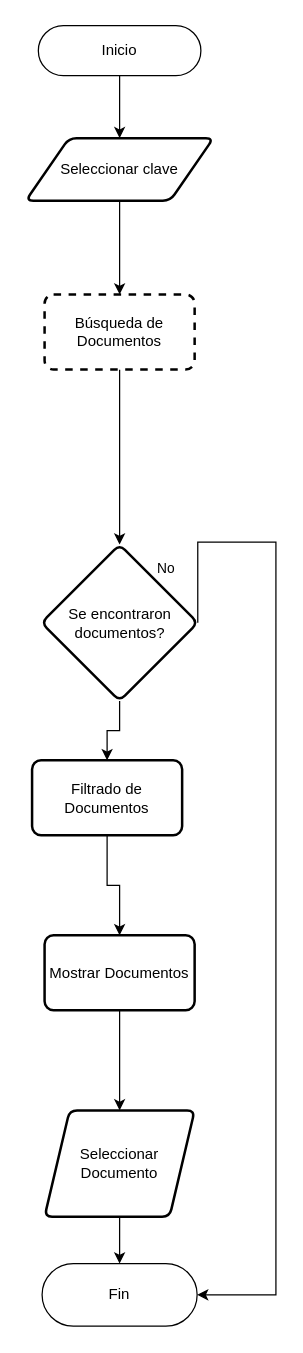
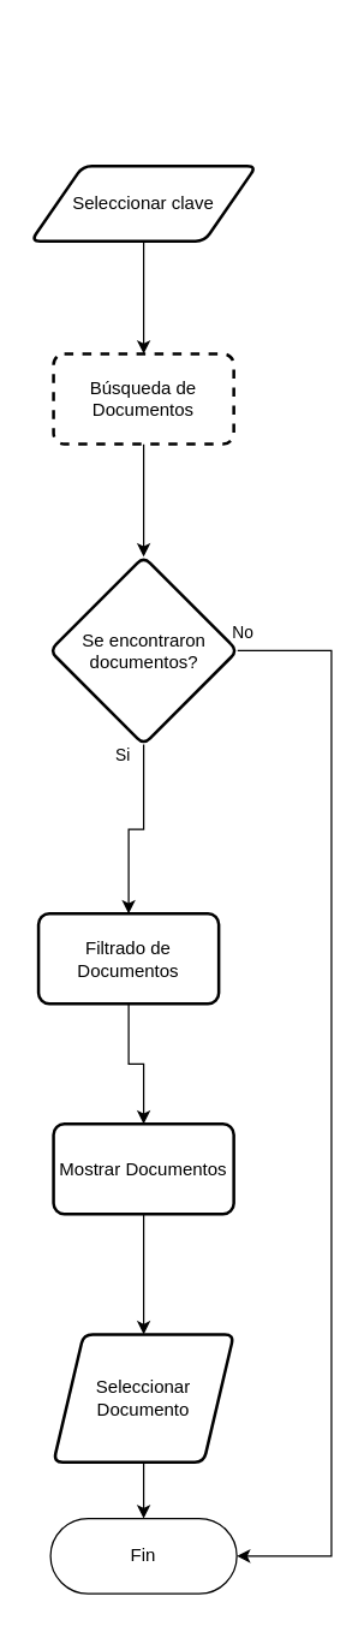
  <mxCell id="0" />
  <mxCell id="1" parent="0" />
  <mxCell id="2" value="Fin" style="html=1;dashed=0;whiteSpace=wrap;shape=mxgraph.dfd.start" vertex="1" parent="1"><mxGeometry x="33" y="1010" width="124" height="50" as="geometry" /></mxCell>
- <mxCell id="3" style="edgeStyle=orthogonalEdgeStyle;rounded=0;orthogonalLoop=1;jettySize=auto;html=1;exitX=0.5;exitY=0.5;exitDx=0;exitDy=20;exitPerimeter=0;" edge="1" parent="1" source="4" target="6"><mxGeometry relative="1" as="geometry" /></mxCell>
- <mxCell id="4" value="Inicio" style="html=1;dashed=0;whiteSpace=wrap;shape=mxgraph.dfd.start" vertex="1" parent="1"><mxGeometry x="30" y="20" width="130" height="40" as="geometry" /></mxCell>
  <mxCell id="5" value="" style="edgeStyle=orthogonalEdgeStyle;rounded=0;orthogonalLoop=1;jettySize=auto;html=1;" edge="1" parent="1" source="6" target="8"><mxGeometry relative="1" as="geometry" /></mxCell>
  <mxCell id="6" value="Seleccionar clave" style="shape=parallelogram;html=1;strokeWidth=2;perimeter=parallelogramPerimeter;whiteSpace=wrap;rounded=1;arcSize=12;size=0.23;" vertex="1" parent="1"><mxGeometry x="20" y="110" width="150" height="50" as="geometry" /></mxCell>
  <mxCell id="7" value="" style="edgeStyle=orthogonalEdgeStyle;rounded=0;orthogonalLoop=1;jettySize=auto;html=1;" edge="1" parent="1" source="8" target="11"><mxGeometry relative="1" as="geometry" /></mxCell>
  <mxCell id="8" value="Búsqueda de Documentos" style="whiteSpace=wrap;html=1;strokeWidth=2;rounded=1;arcSize=12;dashed=1;" vertex="1" parent="1"><mxGeometry x="35" y="235" width="120" height="60" as="geometry" /></mxCell>
  <mxCell id="9" value="" style="edgeStyle=orthogonalEdgeStyle;rounded=0;orthogonalLoop=1;jettySize=auto;html=1;" edge="1" parent="1" source="11" target="13"><mxGeometry relative="1" as="geometry" /></mxCell>
  <mxCell id="10" value="Si" style="edgeLabel;html=1;align=center;verticalAlign=middle;resizable=0;points=[];" vertex="1" connectable="0" parent="9"><mxGeometry x="-0.058" y="-2" relative="1" as="geometry"><mxPoint x="-13" y="-48" as="offset" /></mxGeometry></mxCell>
- <mxCell id="11" value="Se encontraron documentos?" style="rhombus;whiteSpace=wrap;html=1;strokeWidth=2;rounded=1;arcSize=12;" vertex="1" parent="1"><mxGeometry x="32.5" y="435" width="125" height="125" as="geometry" /></mxCell>
+ <mxCell id="11" value="Se encontraron documentos?" style="rhombus;whiteSpace=wrap;html=1;strokeWidth=2;rounded=1;arcSize=12;" vertex="1" parent="1"><mxGeometry x="32.5" y="370" width="125" height="125" as="geometry" /></mxCell>
  <mxCell id="12" value="" style="edgeStyle=orthogonalEdgeStyle;rounded=0;orthogonalLoop=1;jettySize=auto;html=1;" edge="1" parent="1" source="13" target="15"><mxGeometry relative="1" as="geometry" /></mxCell>
  <mxCell id="13" value="Filtrado de Documentos" style="whiteSpace=wrap;html=1;strokeWidth=2;rounded=1;arcSize=12;" vertex="1" parent="1"><mxGeometry x="25" y="607.5" width="120" height="60" as="geometry" /></mxCell>
  <mxCell id="14" value="" style="edgeStyle=orthogonalEdgeStyle;rounded=0;orthogonalLoop=1;jettySize=auto;html=1;" edge="1" parent="1" source="15" target="17"><mxGeometry relative="1" as="geometry" /></mxCell>
  <mxCell id="15" value="Mostrar Documentos" style="whiteSpace=wrap;html=1;strokeWidth=2;rounded=1;arcSize=12;" vertex="1" parent="1"><mxGeometry x="35" y="747.5" width="120" height="60" as="geometry" /></mxCell>
  <mxCell id="16" style="edgeStyle=orthogonalEdgeStyle;rounded=0;orthogonalLoop=1;jettySize=auto;html=1;exitX=0.5;exitY=1;exitDx=0;exitDy=0;" edge="1" parent="1" source="17" target="2"><mxGeometry relative="1" as="geometry" /></mxCell>
  <mxCell id="17" value="Seleccionar Documento" style="shape=parallelogram;perimeter=parallelogramPerimeter;whiteSpace=wrap;html=1;fixedSize=1;strokeWidth=2;rounded=1;arcSize=12;" vertex="1" parent="1"><mxGeometry x="35" y="887.5" width="120" height="85" as="geometry" /></mxCell>
  <mxCell id="18" style="edgeStyle=orthogonalEdgeStyle;rounded=0;orthogonalLoop=1;jettySize=auto;html=1;exitX=1;exitY=0.5;exitDx=0;exitDy=0;entryX=1;entryY=0.5;entryDx=0;entryDy=0;entryPerimeter=0;" edge="1" parent="1" source="11" target="2"><mxGeometry relative="1" as="geometry"><Array as="points"><mxPoint x="220" y="433" /><mxPoint x="220" y="1035" /></Array></mxGeometry></mxCell>
  <mxCell id="19" value="No" style="edgeLabel;html=1;align=center;verticalAlign=middle;resizable=0;points=[];" vertex="1" connectable="0" parent="18"><mxGeometry x="-0.919" relative="1" as="geometry"><mxPoint x="-26" y="-12" as="offset" /></mxGeometry></mxCell>
